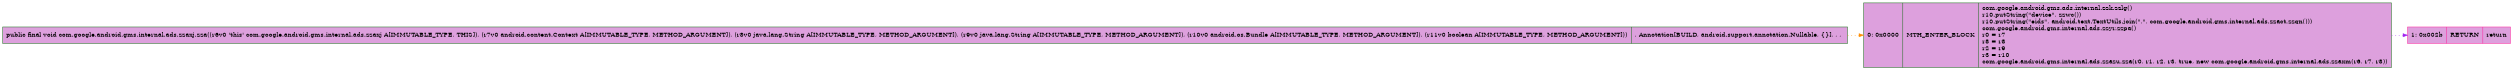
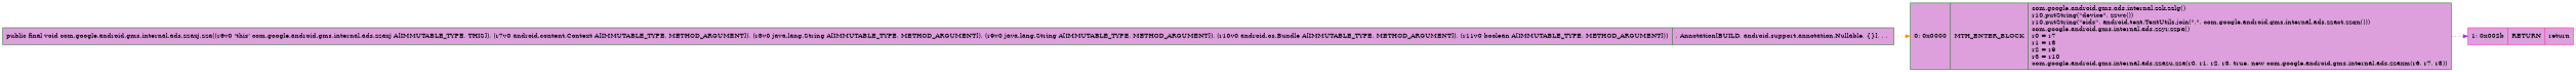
  digraph {
    rankdir=LR
    node [shape=record style=filled fillcolor=plum color=darkgreen]
    edge [style=dotted]
-   n1 [label="{0\:\ 0x0000|MTH_ENTER_BLOCK\l|com.google.android.gms.ads.internal.zzk.zzlg()\lr10.putString(\"device\", zzwc())\lr10.putString(\"eids\", android.text.TextUtils.join(\",\", com.google.android.gms.internal.ads.zzact.zzqn()))\lcom.google.android.gms.internal.ads.zzyr.zzpa()\lr0 = r7\lr8 = r8\lr2 = r9\lr3 = r10\lcom.google.android.gms.internal.ads.zzazu.zza(r0, r1, r2, r3, true, new com.google.android.gms.internal.ads.zzaxm(r6, r7, r8))\l}"]
+   n1 [label="{0\:\ 0x0000|MTH_ENTER_BLOCK\l|com.google.android.gms.ads.internal.zzk.zzlg()\lr10.putString(\"device\", zzwc())\lr10.putString(\"eids\", android.text.TextUtils.join(\",\", com.google.android.gms.internal.ads.zzact.zzqn()))\lcom.google.android.gms.internal.ads.zzyr.zzpa()\lr0 = r7\lr1 = r8\lr2 = r9\lr3 = r10\lcom.google.android.gms.internal.ads.zzazu.zza(r0, r1, r2, r3, true, new com.google.android.gms.internal.ads.zzaxm(r6, r7, r8))\l}"]
    n2 [label="{1\:\ 0x002b|RETURN\l|return\l}" color=deeppink]
    n3 [label="{public final void com.google.android.gms.internal.ads.zzaxj.zza((r6v0 'this' com.google.android.gms.internal.ads.zzaxj A[IMMUTABLE_TYPE, THIS]), (r7v0 android.content.Context A[IMMUTABLE_TYPE, METHOD_ARGUMENT]), (r8v0 java.lang.String A[IMMUTABLE_TYPE, METHOD_ARGUMENT]), (r9v0 java.lang.String A[IMMUTABLE_TYPE, METHOD_ARGUMENT]), (r10v0 android.os.Bundle A[IMMUTABLE_TYPE, METHOD_ARGUMENT]), (r11v0 boolean A[IMMUTABLE_TYPE, METHOD_ARGUMENT]))  | , Annotation[BUILD, android.support.annotation.Nullable, \{\}], , , \l}"]
    n1 -> n2 [color=purple]
    n3 -> n1 [color=darkorange]
  }
